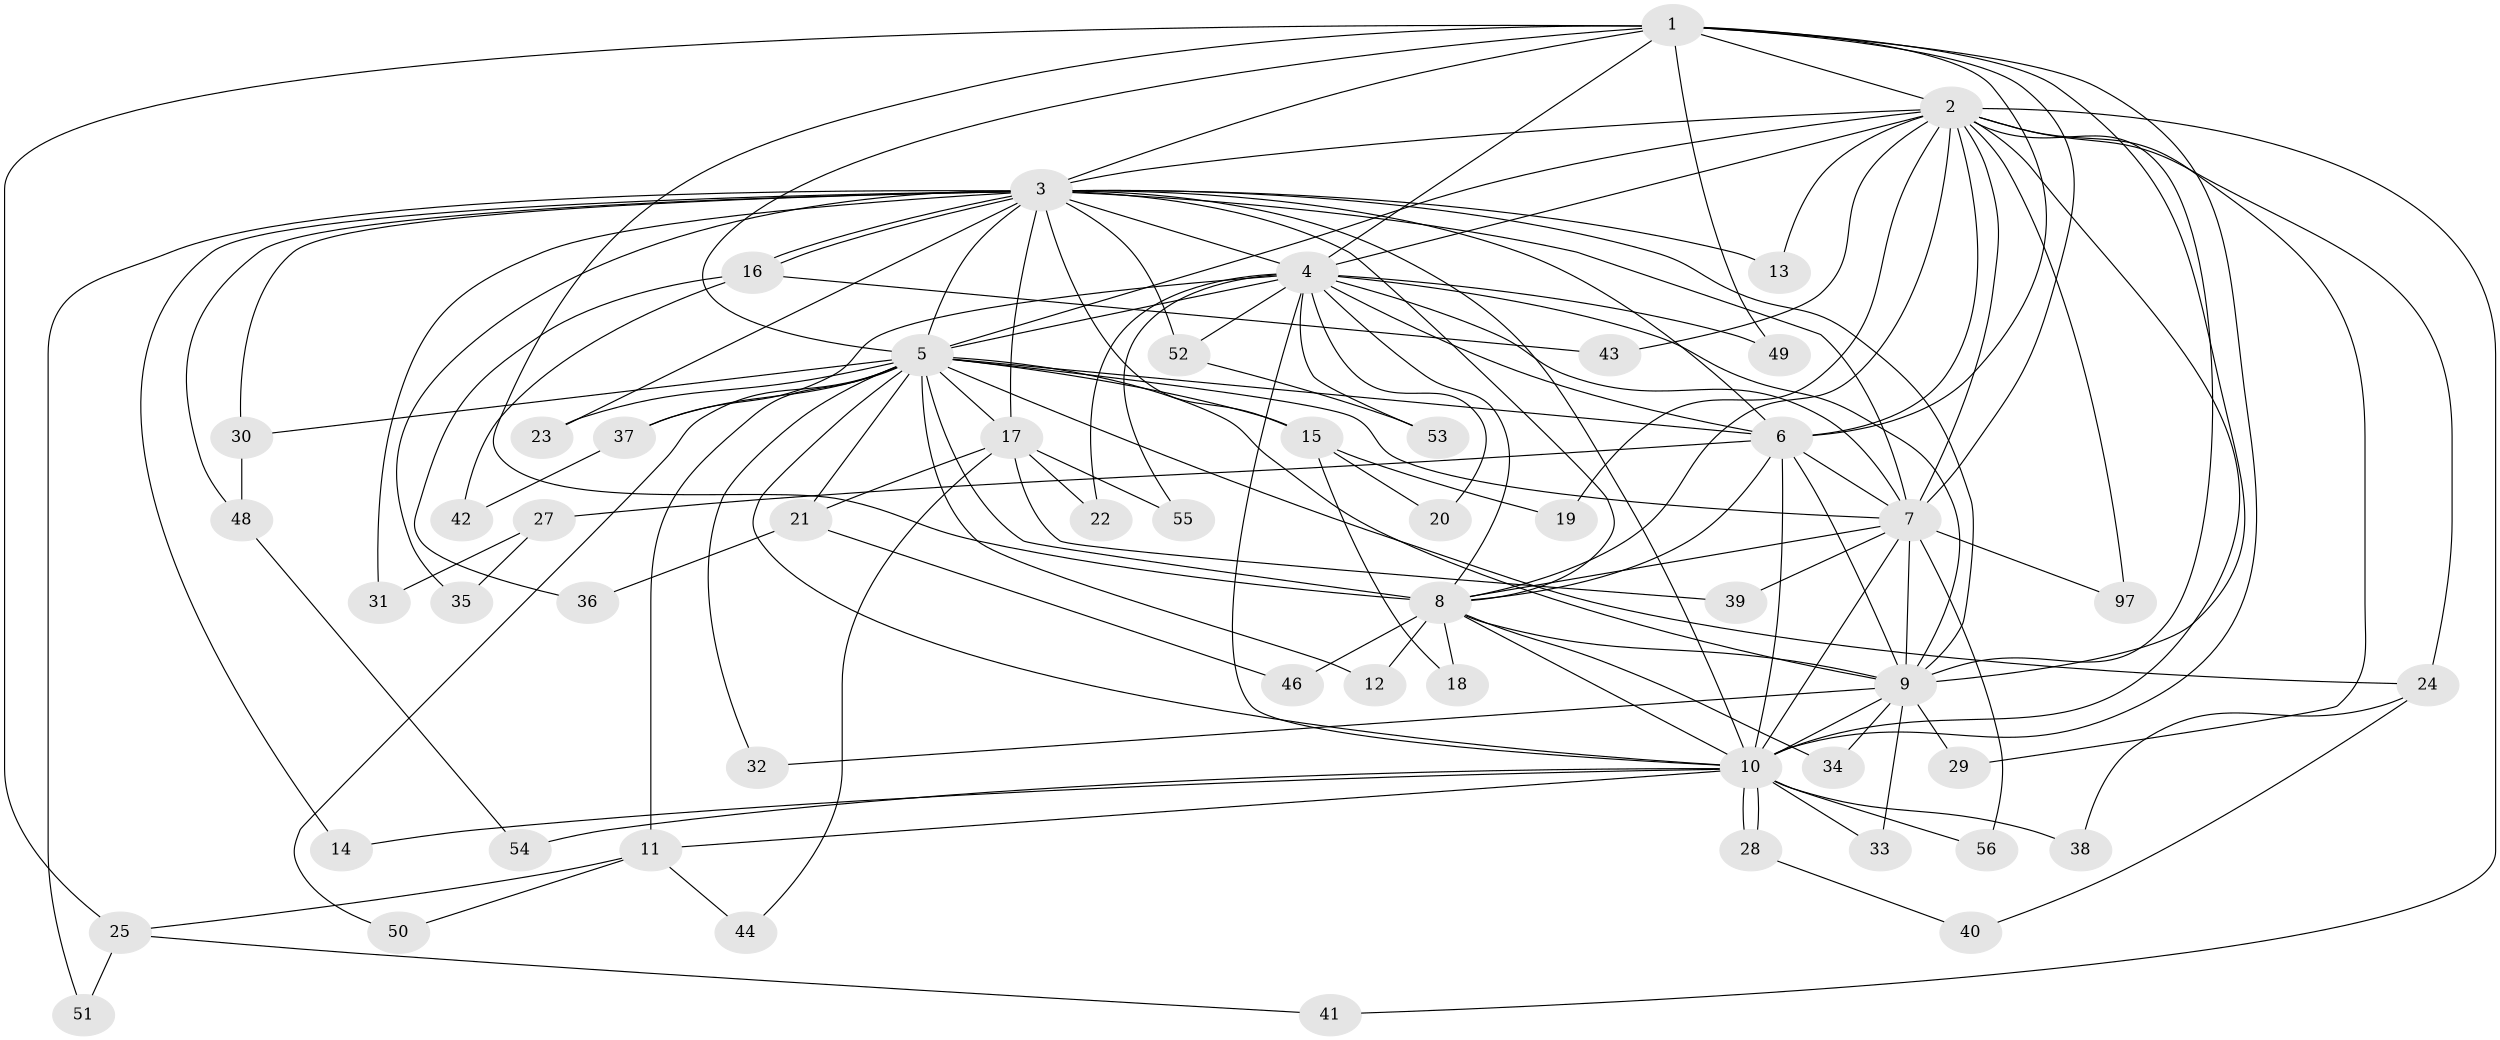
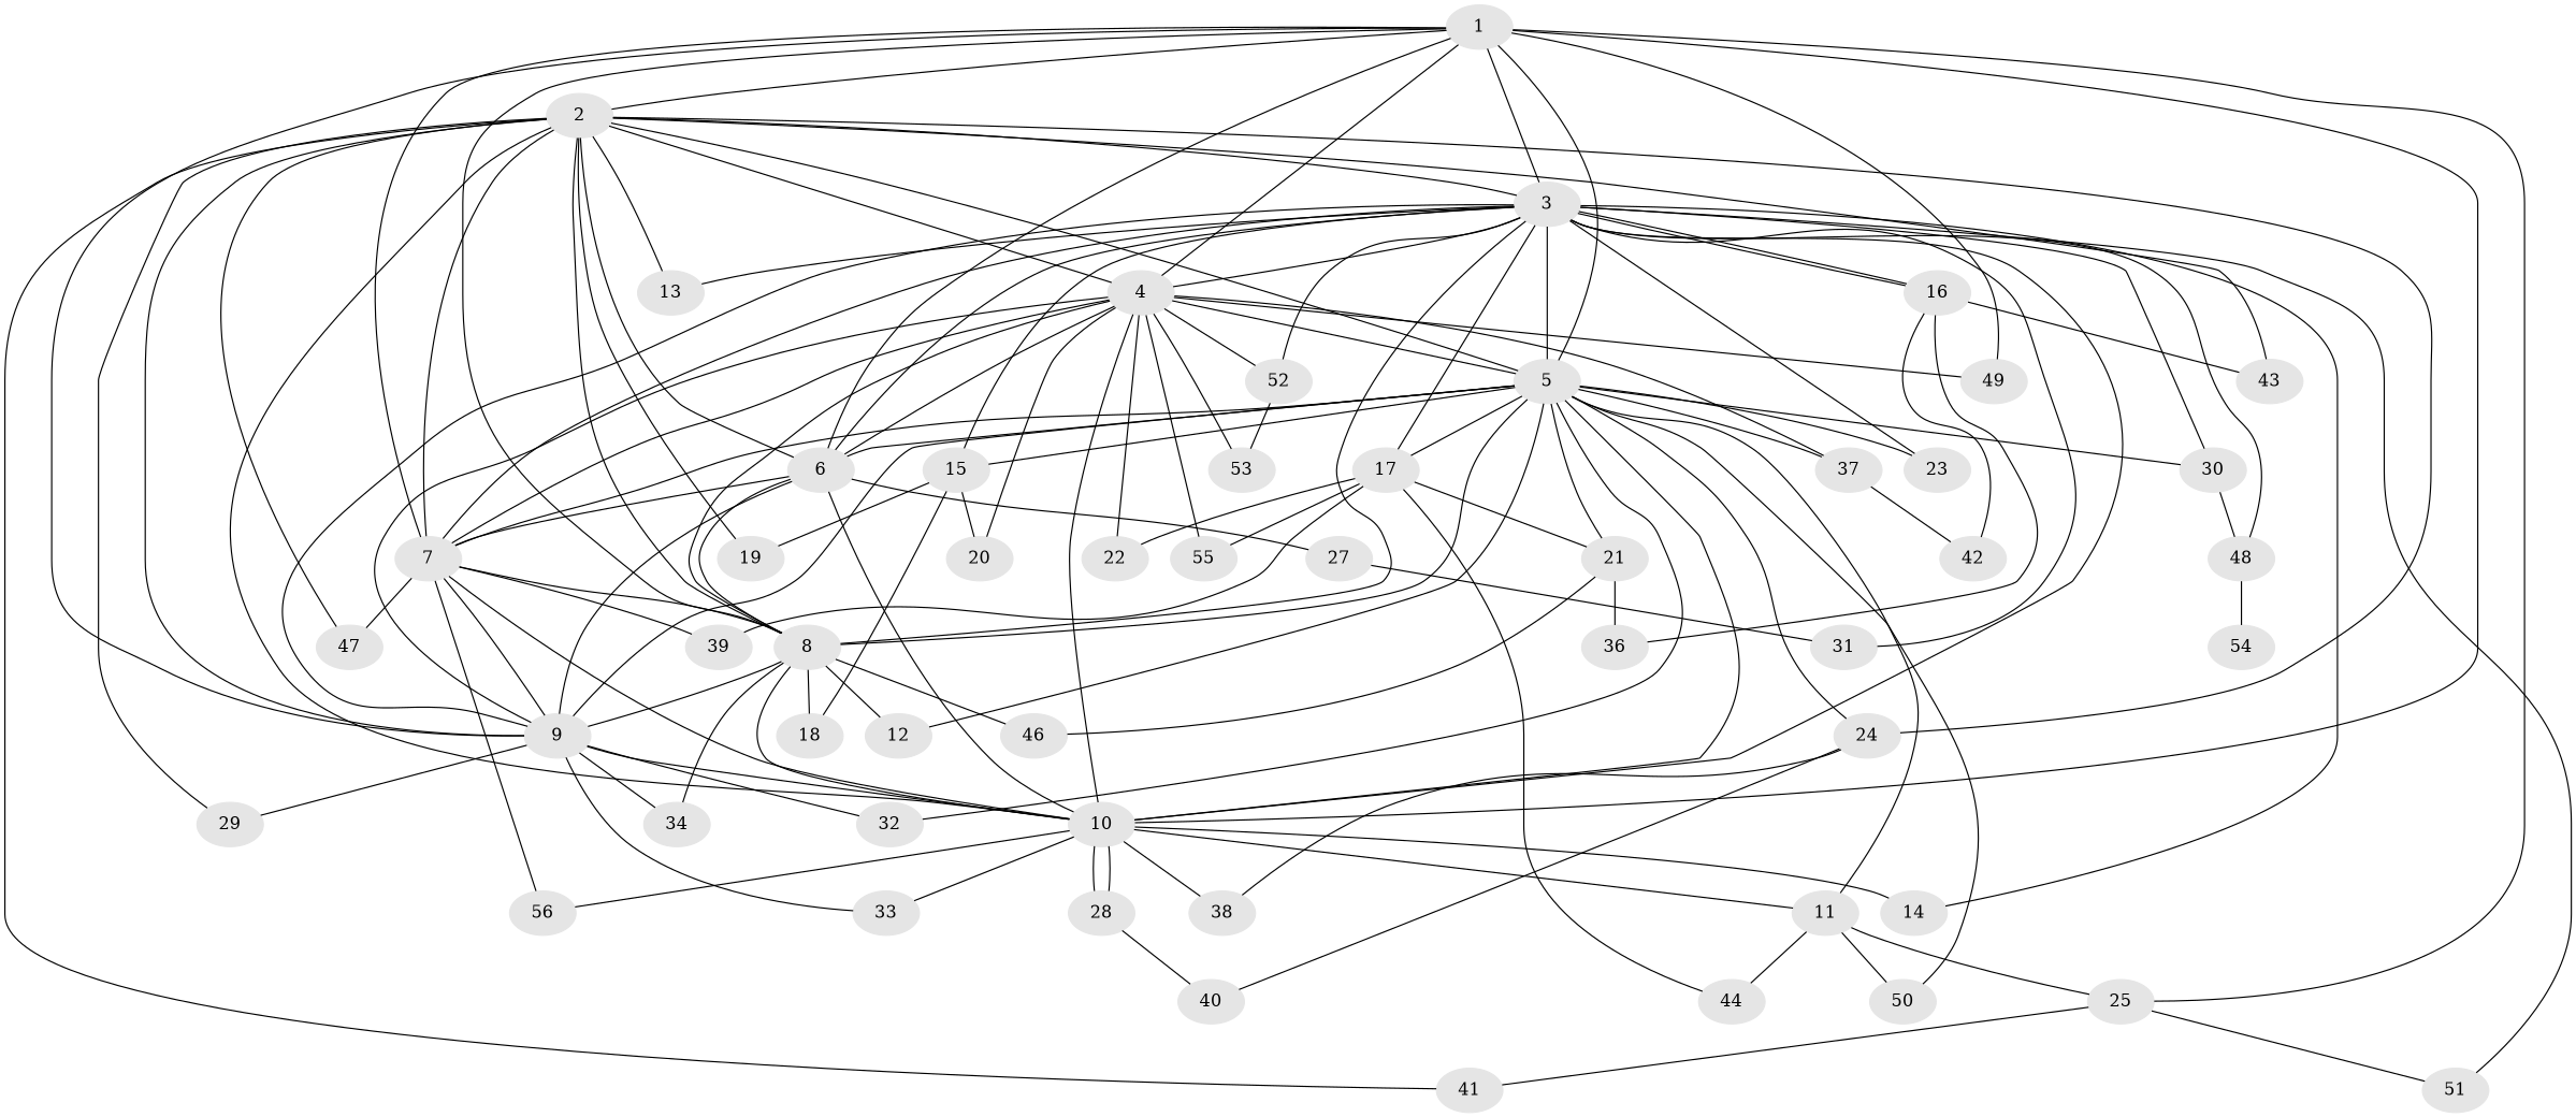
  graph {
    node [color=gray90 style=filled]
    1
    2
    3
    4
    5
    6
    7
    8
    9
    10
    25
    49
    13
    19
    24
    29
    41
    43
-   47 [label=97]
+   47
    14
    15
    16
    17
    23
    30
    31
-   35
    48
    51
    52
    20
    22
    37
    53
    55
    11
    12
    21
    32
    50
    27
    39
    56
    18
    34
    46
    33
    28
    38
    54
    40
    36
    42
    44
    1 -- 2
    1 -- 3
    1 -- 4
    1 -- 5
    1 -- 6
    1 -- 7
    1 -- 8
    1 -- 9
    1 -- 10
    1 -- 25
    1 -- 49
    2 -- 3
    2 -- 4
    2 -- 5
    2 -- 6
    2 -- 7
    2 -- 8
    2 -- 9
    2 -- 10
    2 -- 13
    2 -- 19
    2 -- 24
    2 -- 29
    2 -- 41
    2 -- 43
    2 -- 47
    3 -- 4
    3 -- 5
    3 -- 6
    3 -- 7
    3 -- 8
    3 -- 9
    3 -- 10
    3 -- 13
    3 -- 14
    3 -- 15
    3 -- 16
    3 -- 16
    3 -- 17
    3 -- 23
    3 -- 30
    3 -- 31
-   3 -- 35
    3 -- 48
    3 -- 51
    3 -- 52
    4 -- 5
    4 -- 6
    4 -- 7
    4 -- 8
    4 -- 9
    4 -- 10
    4 -- 49
    4 -- 52
    4 -- 20
    4 -- 22
    4 -- 37
    4 -- 53
    4 -- 55
    5 -- 6
    5 -- 7
    5 -- 8
    5 -- 9
    5 -- 10
    5 -- 24
    5 -- 15
    5 -- 17
    5 -- 23
    5 -- 30
    5 -- 37
    5 -- 11
    5 -- 12
    5 -- 21
    5 -- 32
    5 -- 50
    6 -- 7
    6 -- 8
    6 -- 9
    6 -- 10
    6 -- 27
    7 -- 8
    7 -- 9
    7 -- 10
    7 -- 47
    7 -- 39
    7 -- 56
    8 -- 9
    8 -- 10
    8 -- 12
    8 -- 18
    8 -- 34
    8 -- 46
    9 -- 10
    9 -- 29
    9 -- 32
    9 -- 34
    9 -- 33
    10 -- 14
    10 -- 11
    10 -- 56
    10 -- 33
    10 -- 28
    10 -- 28
    10 -- 38
-   10 -- 54
    25 -- 41
    25 -- 51
    24 -- 38
    24 -- 40
    15 -- 19
    15 -- 20
    15 -- 18
    16 -- 43
    16 -- 36
    16 -- 42
    17 -- 22
    17 -- 55
    17 -- 21
    17 -- 39
    17 -- 44
    30 -- 48
    48 -- 54
    52 -- 53
    37 -- 42
    11 -- 25
    11 -- 50
    11 -- 44
    21 -- 46
    21 -- 36
    27 -- 31
-   27 -- 35
    28 -- 40
  }
